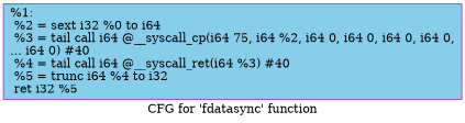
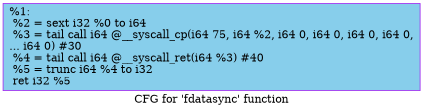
  digraph {
    label="CFG for 'fdatasync' function"
-   n1 [label="{%1:\l  %2 = sext i32 %0 to i64\l  %3 = tail call i64 @__syscall_cp(i64 75, i64 %2, i64 0, i64 0, i64 0, i64 0,\l... i64 0) #40\l  %4 = tail call i64 @__syscall_ret(i64 %3) #40\l  %5 = trunc i64 %4 to i32\l  ret i32 %5\l}" shape=record style=filled fillcolor=skyblue color=purple]
+   n1 [label="{%1:\l  %2 = sext i32 %0 to i64\l  %3 = tail call i64 @__syscall_cp(i64 75, i64 %2, i64 0, i64 0, i64 0, i64 0,\l... i64 0) #30\l  %4 = tail call i64 @__syscall_ret(i64 %3) #40\l  %5 = trunc i64 %4 to i32\l  ret i32 %5\l}" shape=record style=filled fillcolor=skyblue color=purple]
  }
